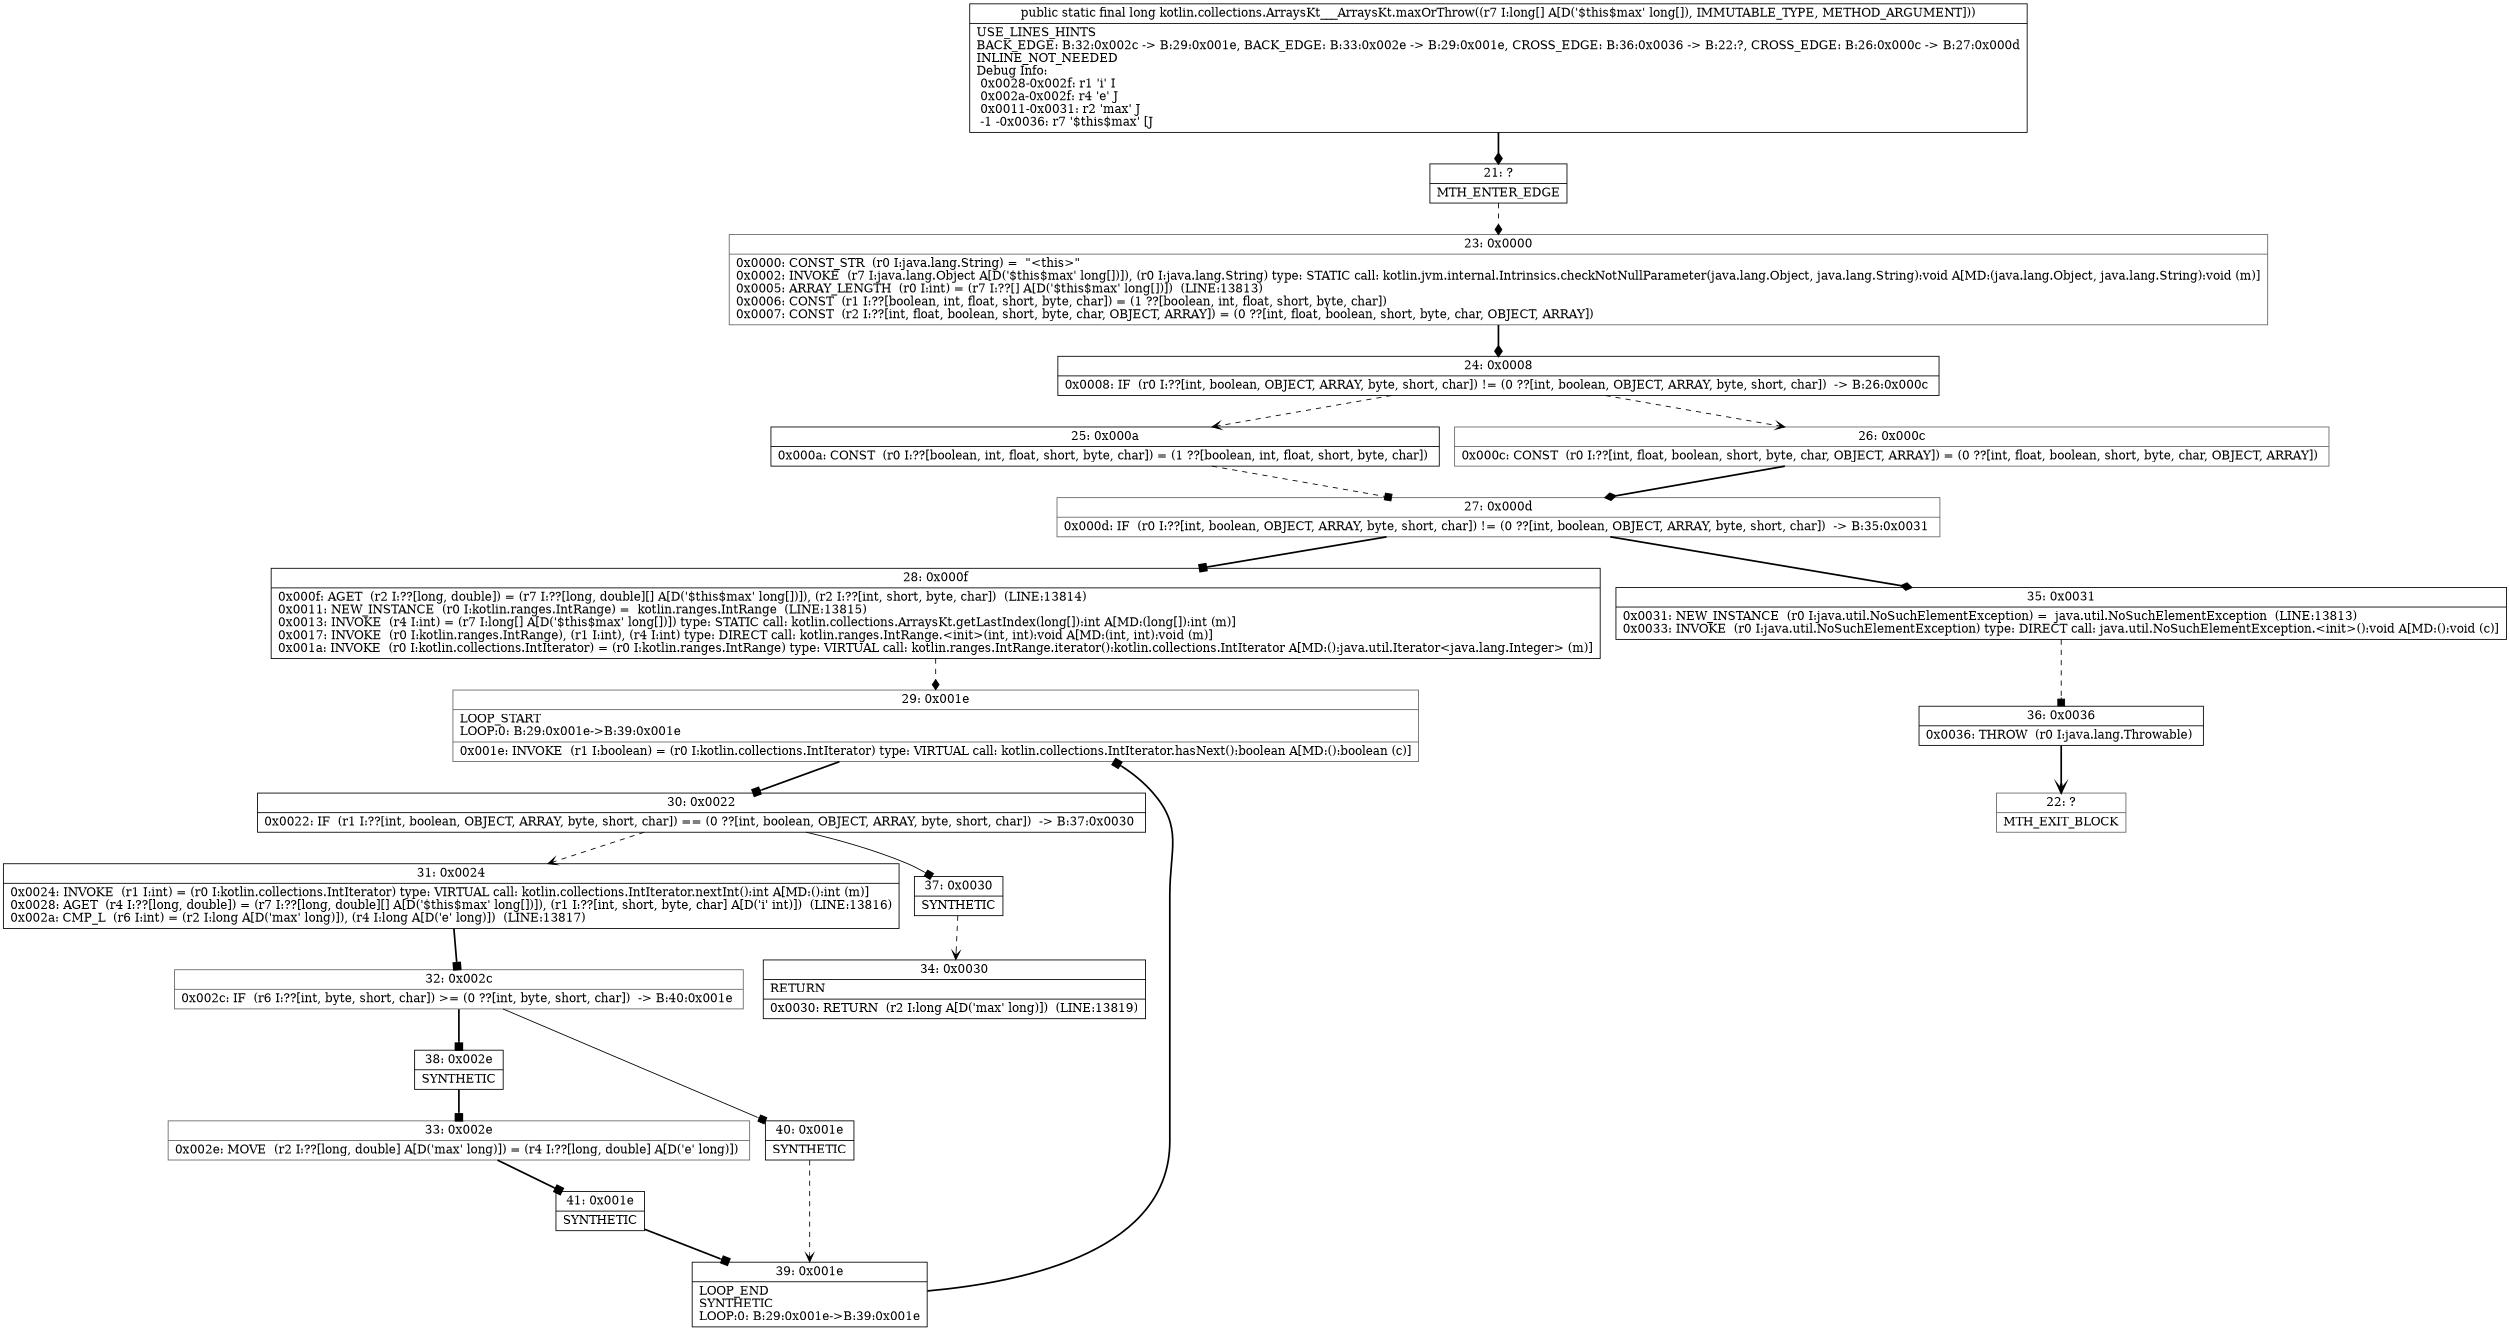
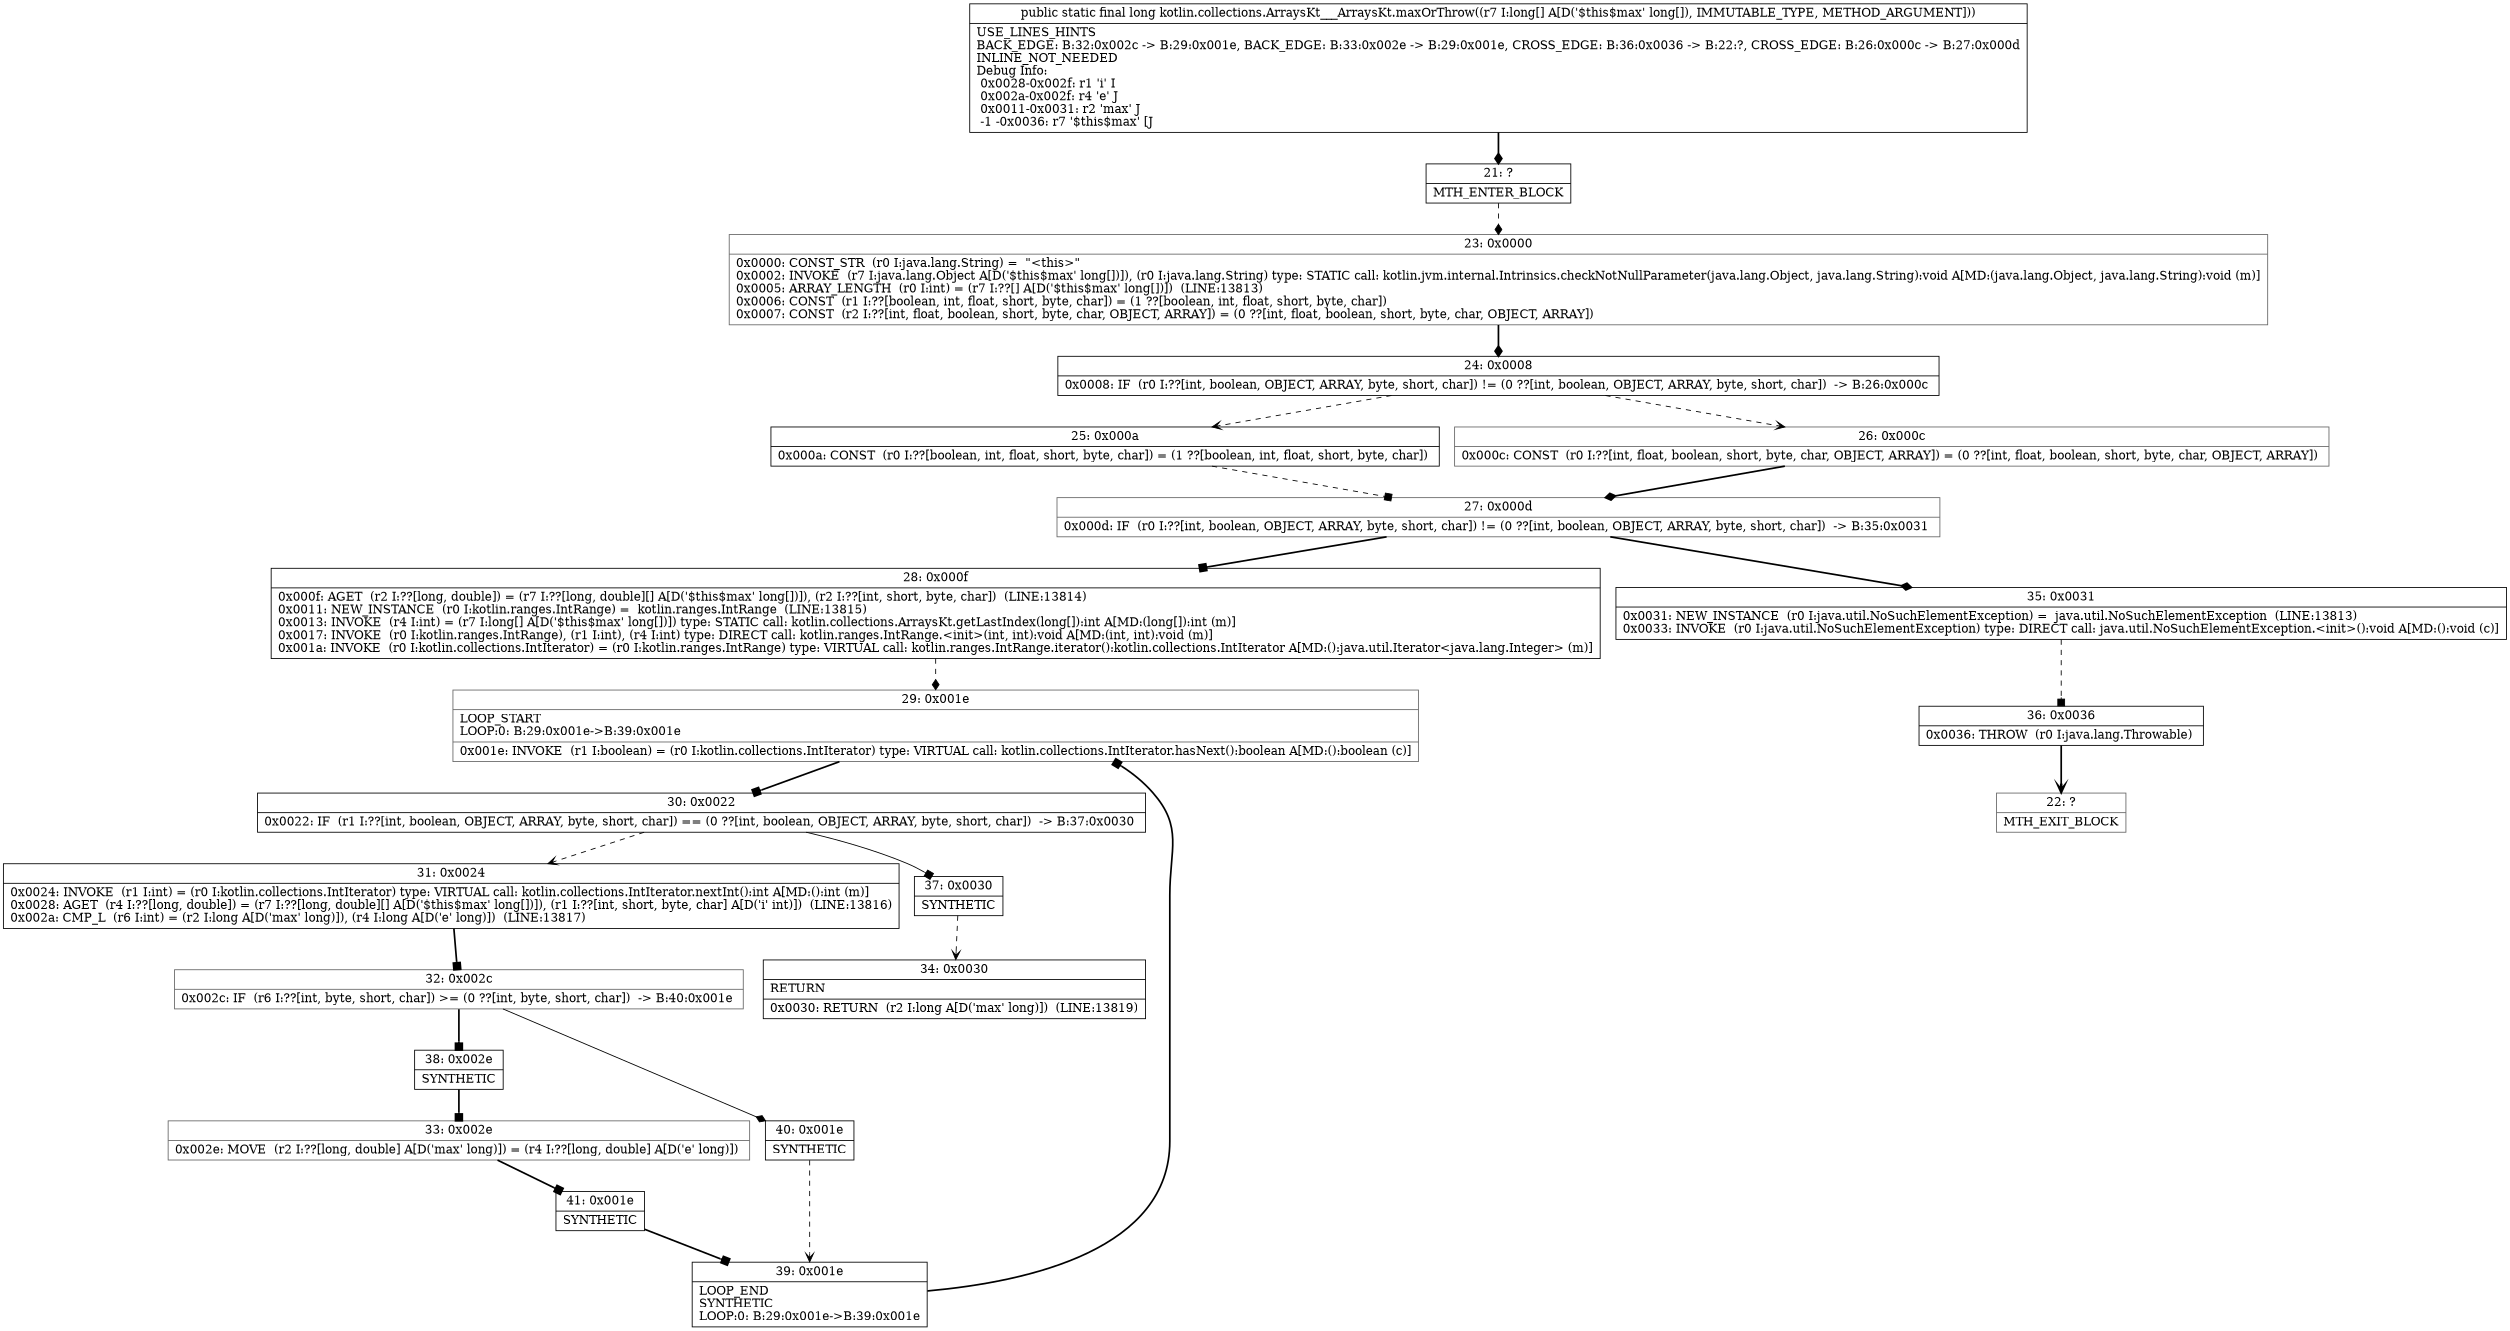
  digraph {
    node [color=black shape=record]
    edge [arrowhead=box style=bold]
-   n1 [label="{21\:\ ?|MTH_ENTER_EDGE\l}"]
+   n1 [label="{21\:\ ?|MTH_ENTER_BLOCK\l}"]
    n2 [color=gray40 label="{23\:\ 0x0000|0x0000: CONST_STR  (r0 I:java.lang.String) =  \"\<this\>\" \l0x0002: INVOKE  (r7 I:java.lang.Object A[D('$this$max' long[])]), (r0 I:java.lang.String) type: STATIC call: kotlin.jvm.internal.Intrinsics.checkNotNullParameter(java.lang.Object, java.lang.String):void A[MD:(java.lang.Object, java.lang.String):void (m)]\l0x0005: ARRAY_LENGTH  (r0 I:int) = (r7 I:??[] A[D('$this$max' long[])])  (LINE:13813)\l0x0006: CONST  (r1 I:??[boolean, int, float, short, byte, char]) = (1 ??[boolean, int, float, short, byte, char]) \l0x0007: CONST  (r2 I:??[int, float, boolean, short, byte, char, OBJECT, ARRAY]) = (0 ??[int, float, boolean, short, byte, char, OBJECT, ARRAY]) \l}"]
    n3 [label="{24\:\ 0x0008|0x0008: IF  (r0 I:??[int, boolean, OBJECT, ARRAY, byte, short, char]) != (0 ??[int, boolean, OBJECT, ARRAY, byte, short, char])  \-\> B:26:0x000c \l}"]
    n4 [label="{25\:\ 0x000a|0x000a: CONST  (r0 I:??[boolean, int, float, short, byte, char]) = (1 ??[boolean, int, float, short, byte, char]) \l}"]
    n5 [color=gray40 label="{26\:\ 0x000c|0x000c: CONST  (r0 I:??[int, float, boolean, short, byte, char, OBJECT, ARRAY]) = (0 ??[int, float, boolean, short, byte, char, OBJECT, ARRAY]) \l}"]
    n6 [color=gray40 label="{27\:\ 0x000d|0x000d: IF  (r0 I:??[int, boolean, OBJECT, ARRAY, byte, short, char]) != (0 ??[int, boolean, OBJECT, ARRAY, byte, short, char])  \-\> B:35:0x0031 \l}"]
    n7 [label="{28\:\ 0x000f|0x000f: AGET  (r2 I:??[long, double]) = (r7 I:??[long, double][] A[D('$this$max' long[])]), (r2 I:??[int, short, byte, char])  (LINE:13814)\l0x0011: NEW_INSTANCE  (r0 I:kotlin.ranges.IntRange) =  kotlin.ranges.IntRange  (LINE:13815)\l0x0013: INVOKE  (r4 I:int) = (r7 I:long[] A[D('$this$max' long[])]) type: STATIC call: kotlin.collections.ArraysKt.getLastIndex(long[]):int A[MD:(long[]):int (m)]\l0x0017: INVOKE  (r0 I:kotlin.ranges.IntRange), (r1 I:int), (r4 I:int) type: DIRECT call: kotlin.ranges.IntRange.\<init\>(int, int):void A[MD:(int, int):void (m)]\l0x001a: INVOKE  (r0 I:kotlin.collections.IntIterator) = (r0 I:kotlin.ranges.IntRange) type: VIRTUAL call: kotlin.ranges.IntRange.iterator():kotlin.collections.IntIterator A[MD:():java.util.Iterator\<java.lang.Integer\> (m)]\l}"]
    n8 [label="{35\:\ 0x0031|0x0031: NEW_INSTANCE  (r0 I:java.util.NoSuchElementException) =  java.util.NoSuchElementException  (LINE:13813)\l0x0033: INVOKE  (r0 I:java.util.NoSuchElementException) type: DIRECT call: java.util.NoSuchElementException.\<init\>():void A[MD:():void (c)]\l}"]
    n9 [color=gray40 label="{29\:\ 0x001e|LOOP_START\lLOOP:0: B:29:0x001e\-\>B:39:0x001e\l|0x001e: INVOKE  (r1 I:boolean) = (r0 I:kotlin.collections.IntIterator) type: VIRTUAL call: kotlin.collections.IntIterator.hasNext():boolean A[MD:():boolean (c)]\l}"]
    n10 [label="{36\:\ 0x0036|0x0036: THROW  (r0 I:java.lang.Throwable) \l}"]
    n11 [label="{30\:\ 0x0022|0x0022: IF  (r1 I:??[int, boolean, OBJECT, ARRAY, byte, short, char]) == (0 ??[int, boolean, OBJECT, ARRAY, byte, short, char])  \-\> B:37:0x0030 \l}"]
    n12 [label="{31\:\ 0x0024|0x0024: INVOKE  (r1 I:int) = (r0 I:kotlin.collections.IntIterator) type: VIRTUAL call: kotlin.collections.IntIterator.nextInt():int A[MD:():int (m)]\l0x0028: AGET  (r4 I:??[long, double]) = (r7 I:??[long, double][] A[D('$this$max' long[])]), (r1 I:??[int, short, byte, char] A[D('i' int)])  (LINE:13816)\l0x002a: CMP_L  (r6 I:int) = (r2 I:long A[D('max' long)]), (r4 I:long A[D('e' long)])  (LINE:13817)\l}"]
    n13 [label="{37\:\ 0x0030|SYNTHETIC\l}"]
    n14 [color=gray40 label="{32\:\ 0x002c|0x002c: IF  (r6 I:??[int, byte, short, char]) \>= (0 ??[int, byte, short, char])  \-\> B:40:0x001e \l}"]
    n15 [label="{34\:\ 0x0030|RETURN\l|0x0030: RETURN  (r2 I:long A[D('max' long)])  (LINE:13819)\l}"]
    n16 [label="{38\:\ 0x002e|SYNTHETIC\l}"]
    n17 [label="{40\:\ 0x001e|SYNTHETIC\l}"]
    n18 [color=gray40 label="{33\:\ 0x002e|0x002e: MOVE  (r2 I:??[long, double] A[D('max' long)]) = (r4 I:??[long, double] A[D('e' long)]) \l}"]
    n19 [label="{39\:\ 0x001e|LOOP_END\lSYNTHETIC\lLOOP:0: B:29:0x001e\-\>B:39:0x001e\l}"]
    n20 [label="{41\:\ 0x001e|SYNTHETIC\l}"]
    n21 [color=gray40 label="{22\:\ ?|MTH_EXIT_BLOCK\l}"]
    n22 [label="{public static final long kotlin.collections.ArraysKt___ArraysKt.maxOrThrow((r7 I:long[] A[D('$this$max' long[]), IMMUTABLE_TYPE, METHOD_ARGUMENT]))  | USE_LINES_HINTS\lBACK_EDGE: B:32:0x002c \-\> B:29:0x001e, BACK_EDGE: B:33:0x002e \-\> B:29:0x001e, CROSS_EDGE: B:36:0x0036 \-\> B:22:?, CROSS_EDGE: B:26:0x000c \-\> B:27:0x000d\lINLINE_NOT_NEEDED\lDebug Info:\l  0x0028\-0x002f: r1 'i' I\l  0x002a\-0x002f: r4 'e' J\l  0x0011\-0x0031: r2 'max' J\l  \-1 \-0x0036: r7 '$this$max' [J\l}"]
    n1 -> n2 [arrowhead=diamond style=dashed]
    n2 -> n3 [arrowhead=diamond]
    n3 -> n4 [arrowhead=vee style=dashed]
    n3 -> n5 [arrowhead=vee style=dashed]
    n4 -> n6 [style=dashed]
    n5 -> n6 [arrowhead=diamond]
    n6 -> n7
    n6 -> n8 [arrowhead=diamond]
    n7 -> n9 [arrowhead=diamond style=dashed]
    n8 -> n10 [style=dashed]
    n9 -> n11
    n10 -> n21 [arrowhead=vee]
    n11 -> n12 [arrowhead=vee style=dashed]
    n11 -> n13 [style=solid]
    n12 -> n14
    n13 -> n15 [arrowhead=vee style=dashed]
    n14 -> n16
-   n14 -> n17 [style=solid]
+   n14 -> n17 [arrowhead=diamond style=solid]
    n16 -> n18
    n17 -> n19 [arrowhead=vee style=dashed]
    n18 -> n20
    n19 -> n9
    n20 -> n19
    n22 -> n1 [arrowhead=diamond]
  }
